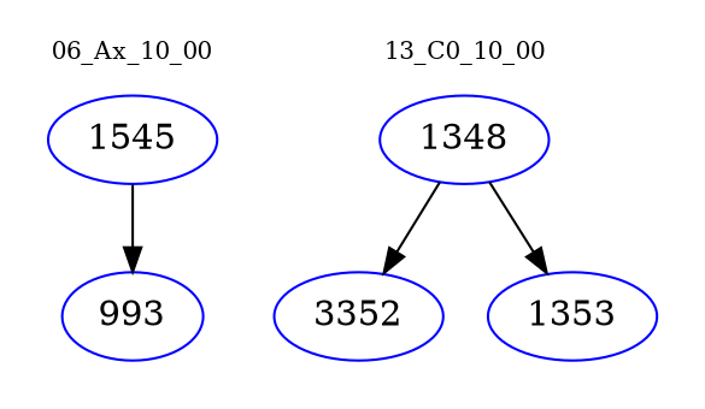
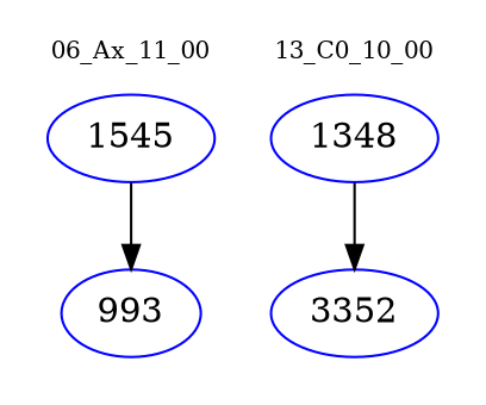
  digraph {
    node [color=blue]
    edge [color=black]
    n1 [label=1545]
    n2 [label=993]
    n3 [label=1348]
    n4 [label=3352]
-   n5 [label=1353]
    subgraph cluster_1 {
      color=white
      fontsize=10
-     label="06_Ax_10_00"
+     label="06_Ax_11_00"
      n1
      n2
    }
    subgraph cluster_2 {
      color=white
      fontsize=10
      label="13_C0_10_00"
      n3
      n4
-     n5
    }
    n1 -> n2
    n3 -> n4
-   n3 -> n5
  }
